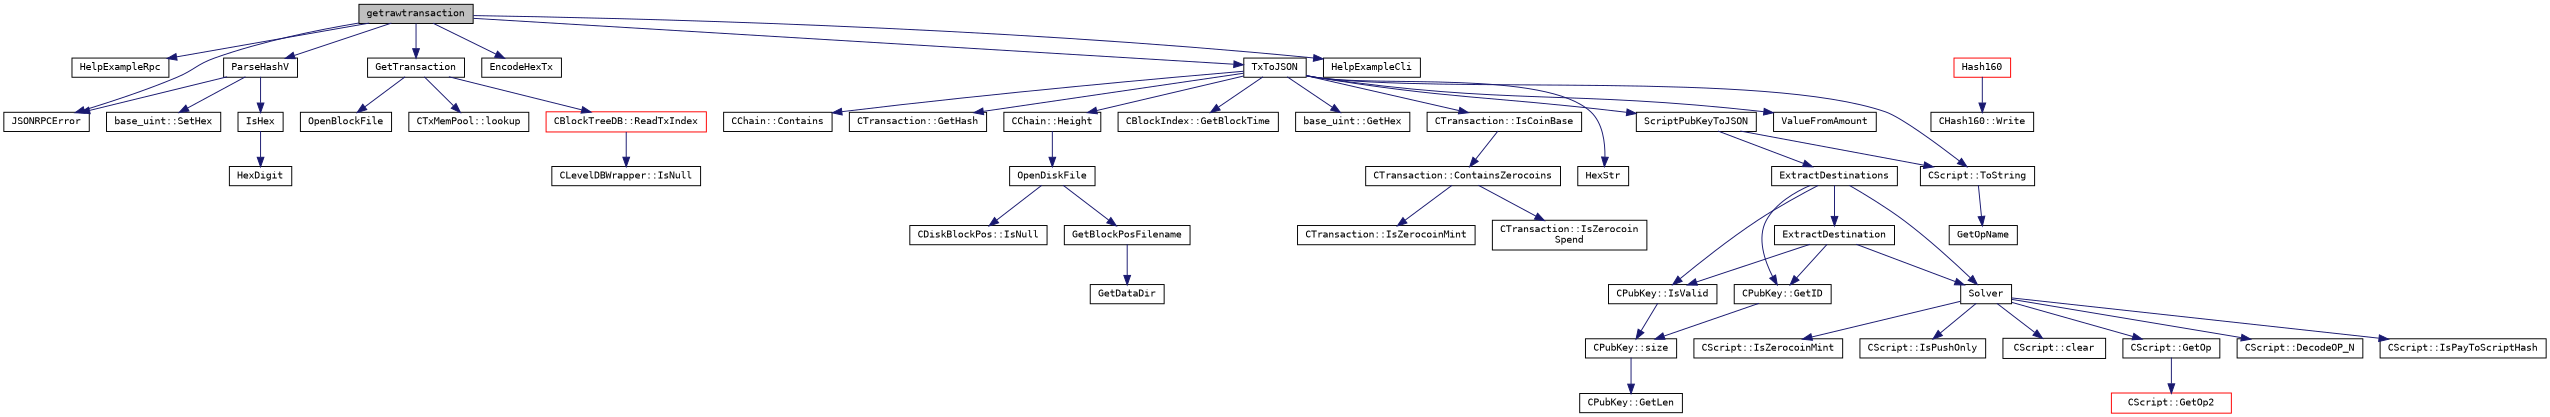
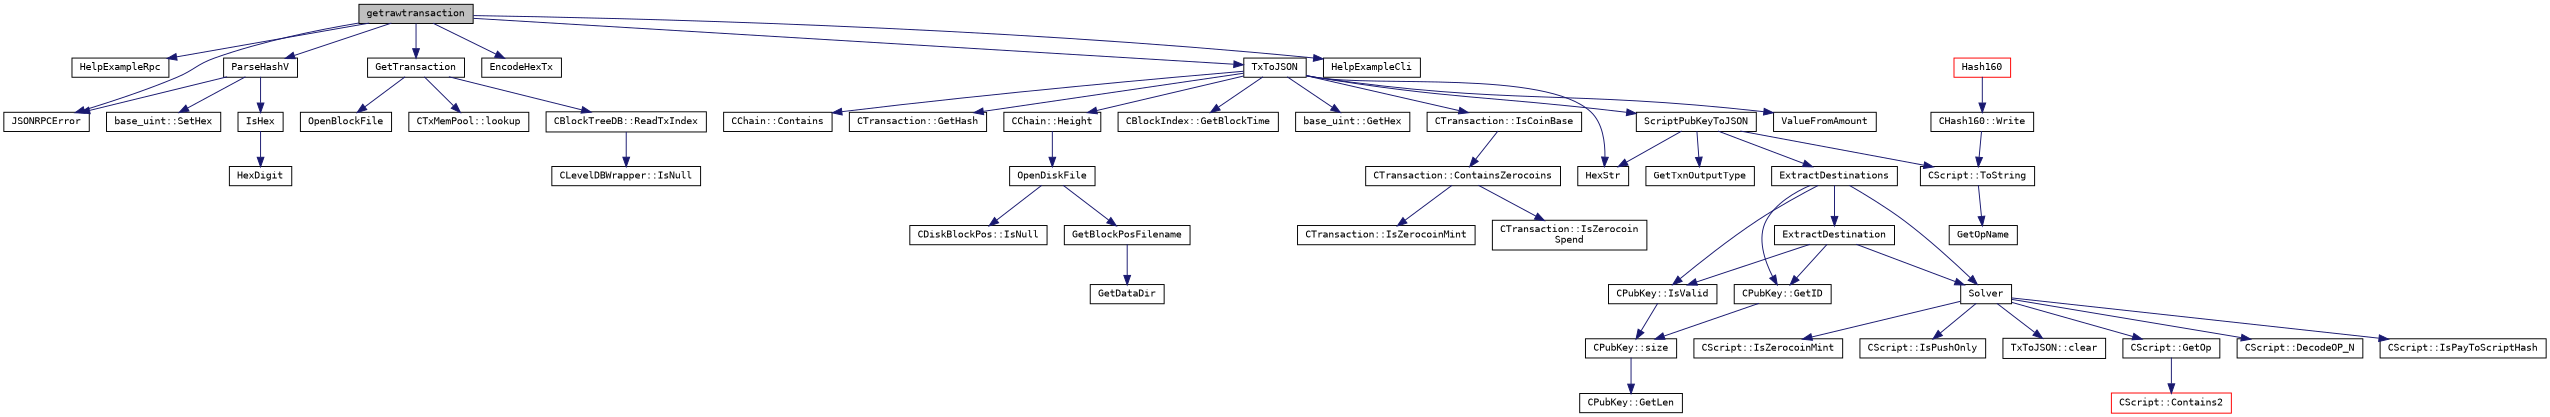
  digraph {
    fontname="DejaVu Sans Mono"
    rankdir=TB
    node [color=black fillcolor=white fontname="DejaVu Sans Mono" fontsize=10 shape=record style=filled]
    edge [color=midnightblue fontname="DejaVu Sans Mono" fontsize=10 labelfontname=Helvetica labelfontsize=10 style=solid]
    n1 [fillcolor=grey75 fontcolor=black height=0.2 label=getrawtransaction width=0.4]
    n2 [height=0.2 label=HelpExampleCli width=0.4]
    n3 [height=0.2 label=HelpExampleRpc width=0.4]
    n4 [height=0.2 label=ParseHashV width=0.4]
    n5 [height=0.2 label=JSONRPCError width=0.4]
    n6 [height=0.2 label=GetTransaction width=0.4]
    n7 [height=0.2 label=EncodeHexTx width=0.4]
    n8 [height=0.2 label=TxToJSON width=0.4]
    n9 [height=0.2 label=IsHex width=0.4]
    n10 [height=0.2 label="base_uint::SetHex" width=0.4]
    n11 [height=0.2 label="CTxMemPool::lookup" width=0.4]
-   n12 [color=red height=0.2 label="CBlockTreeDB::ReadTxIndex" width=0.4]
+   n12 [height=0.2 label="CBlockTreeDB::ReadTxIndex" width=0.4]
    n13 [height=0.2 label=OpenBlockFile width=0.4]
    n14 [height=0.2 label="CTransaction::GetHash" width=0.4]
    n15 [height=0.2 label="base_uint::GetHex" width=0.4]
    n16 [height=0.2 label="CTransaction::IsCoinBase" width=0.4]
    n17 [height=0.2 label=HexStr width=0.4]
    n18 [height=0.2 label="CScript::ToString" width=0.4]
    n19 [height=0.2 label=ValueFromAmount width=0.4]
    n20 [height=0.2 label=ScriptPubKeyToJSON width=0.4]
    n21 [height=0.2 label="CChain::Contains" width=0.4]
    n22 [height=0.2 label="CChain::Height" width=0.4]
    n23 [height=0.2 label="CBlockIndex::GetBlockTime" width=0.4]
    n24 [height=0.2 label=HexDigit width=0.4]
    n25 [height=0.2 label="CLevelDBWrapper::IsNull" width=0.4]
    n26 [height=0.2 label=OpenDiskFile width=0.4]
    n27 [height=0.2 label="CDiskBlockPos::IsNull" width=0.4]
    n28 [height=0.2 label=GetBlockPosFilename width=0.4]
    n29 [height=0.2 label=GetDataDir width=0.4]
    n30 [height=0.2 label="CTransaction::ContainsZerocoins" width=0.4]
    n31 [height=0.2 label=GetOpName width=0.4]
    n32 [height=0.2 label=ExtractDestinations width=0.4]
+   n33 [height=0.2 label=GetTxnOutputType width=0.4]
    n34 [height=0.2 label="CTransaction::IsZerocoin\lSpend" width=0.4]
    n35 [height=0.2 label="CTransaction::IsZerocoinMint" width=0.4]
    n36 [height=0.2 label=Solver width=0.4]
    n37 [height=0.2 label="CPubKey::IsValid" width=0.4]
    n38 [height=0.2 label="CPubKey::GetID" width=0.4]
    n39 [height=0.2 label=ExtractDestination width=0.4]
    n40 [height=0.2 label="CScript::IsPayToScriptHash" width=0.4]
    n41 [height=0.2 label="CScript::IsZerocoinMint" width=0.4]
    n42 [height=0.2 label="CScript::IsPushOnly" width=0.4]
-   n43 [height=0.2 label="CScript::clear" width=0.4]
+   n43 [height=0.2 label="TxToJSON::clear" width=0.4]
    n44 [height=0.2 label="CScript::GetOp" width=0.4]
    n45 [height=0.2 label="CScript::DecodeOP_N" width=0.4]
    n46 [height=0.2 label="CPubKey::size" width=0.4]
-   n47 [color=red height=0.2 label="CScript::GetOp2" width=0.4]
+   n47 [color=red height=0.2 label="CScript::Contains2" width=0.4]
    n48 [height=0.2 label="CPubKey::GetLen" width=0.4]
    n49 [color=red height=0.2 label=Hash160 width=0.4]
    n50 [height=0.2 label="CHash160::Write" width=0.4]
    n1 -> n2
    n1 -> n3
    n1 -> n4
    n1 -> n5
    n1 -> n6
    n1 -> n7
    n1 -> n8
    n4 -> n5
    n4 -> n9
    n4 -> n10
    n6 -> n11
    n6 -> n12
    n6 -> n13
    n8 -> n14
    n8 -> n15
    n8 -> n16
    n8 -> n17
-   n8 -> n18
+   n50 -> n18
    n8 -> n19
    n8 -> n20
    n8 -> n21
    n8 -> n22
    n8 -> n23
    n9 -> n24
    n12 -> n25
    n16 -> n30
    n18 -> n31
+   n20 -> n17
    n20 -> n18
    n20 -> n32
+   n20 -> n33
    n22 -> n26
    n26 -> n27
    n26 -> n28
    n28 -> n29
    n30 -> n34
    n30 -> n35
    n32 -> n36
    n32 -> n37
    n32 -> n38
    n32 -> n39
    n36 -> n40
    n36 -> n41
    n36 -> n42
    n36 -> n43
    n36 -> n44
    n36 -> n45
    n37 -> n46
    n38 -> n46
    n39 -> n36
    n39 -> n37
    n39 -> n38
    n44 -> n47
    n46 -> n48
    n49 -> n50
  }
